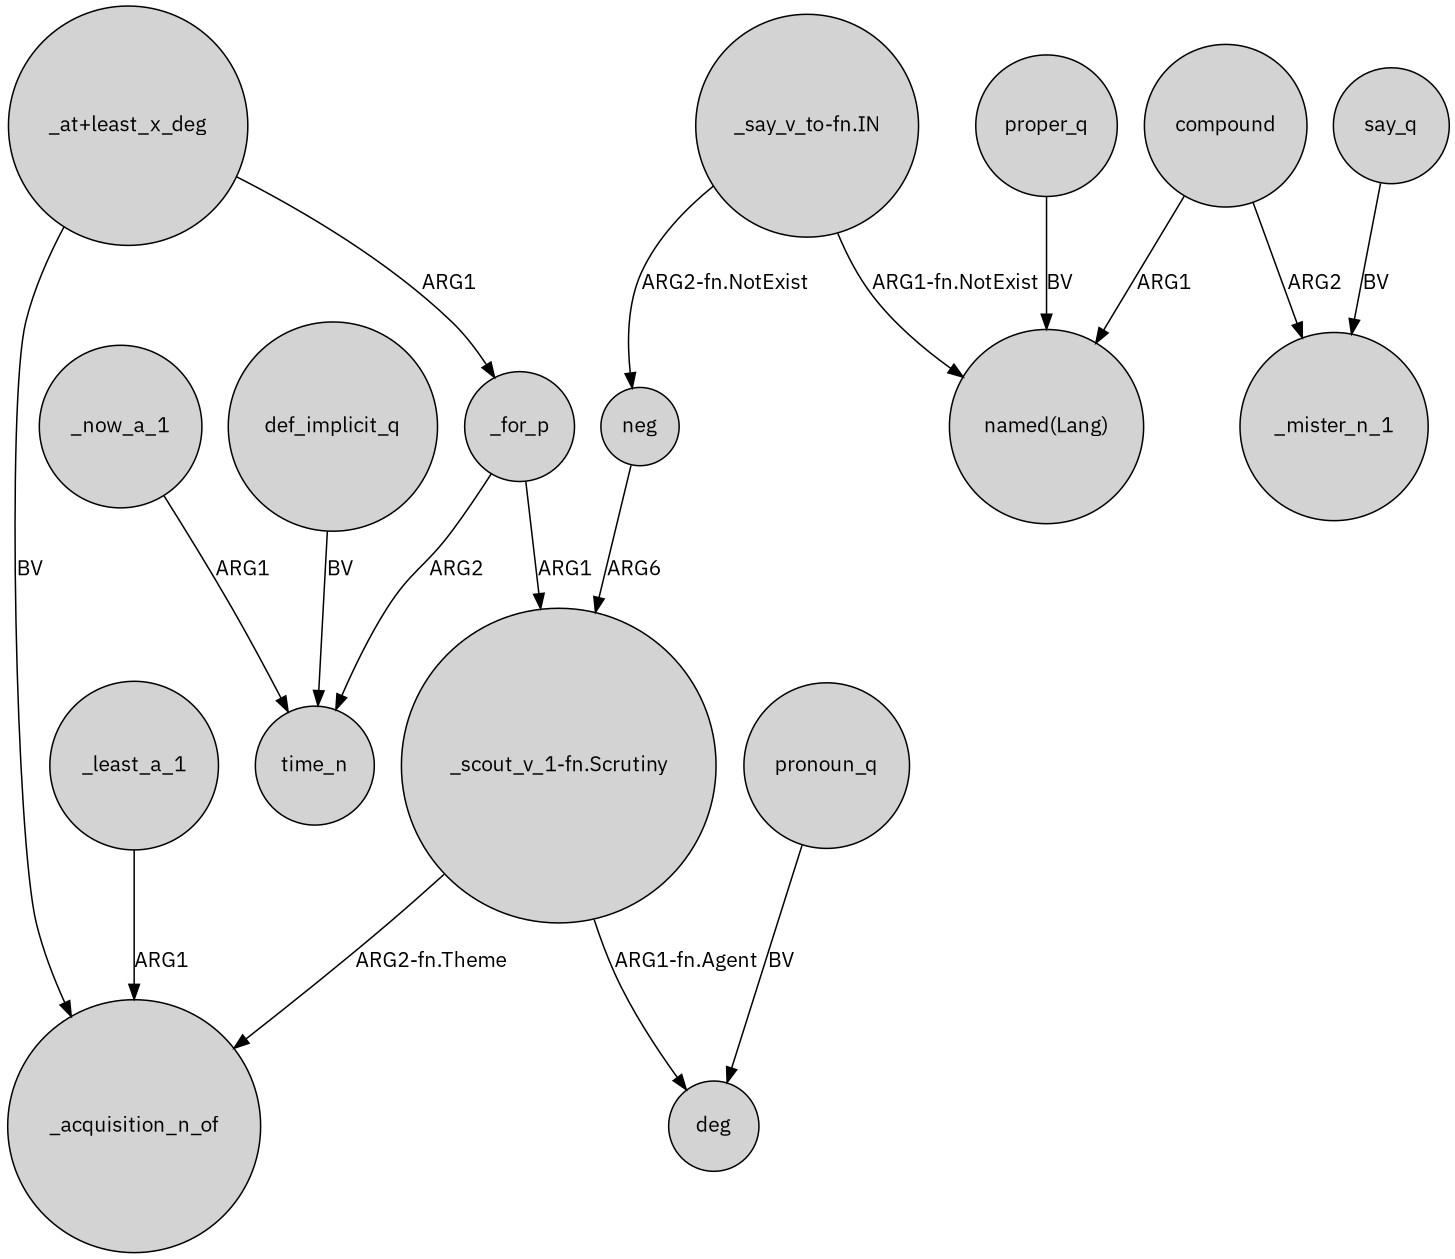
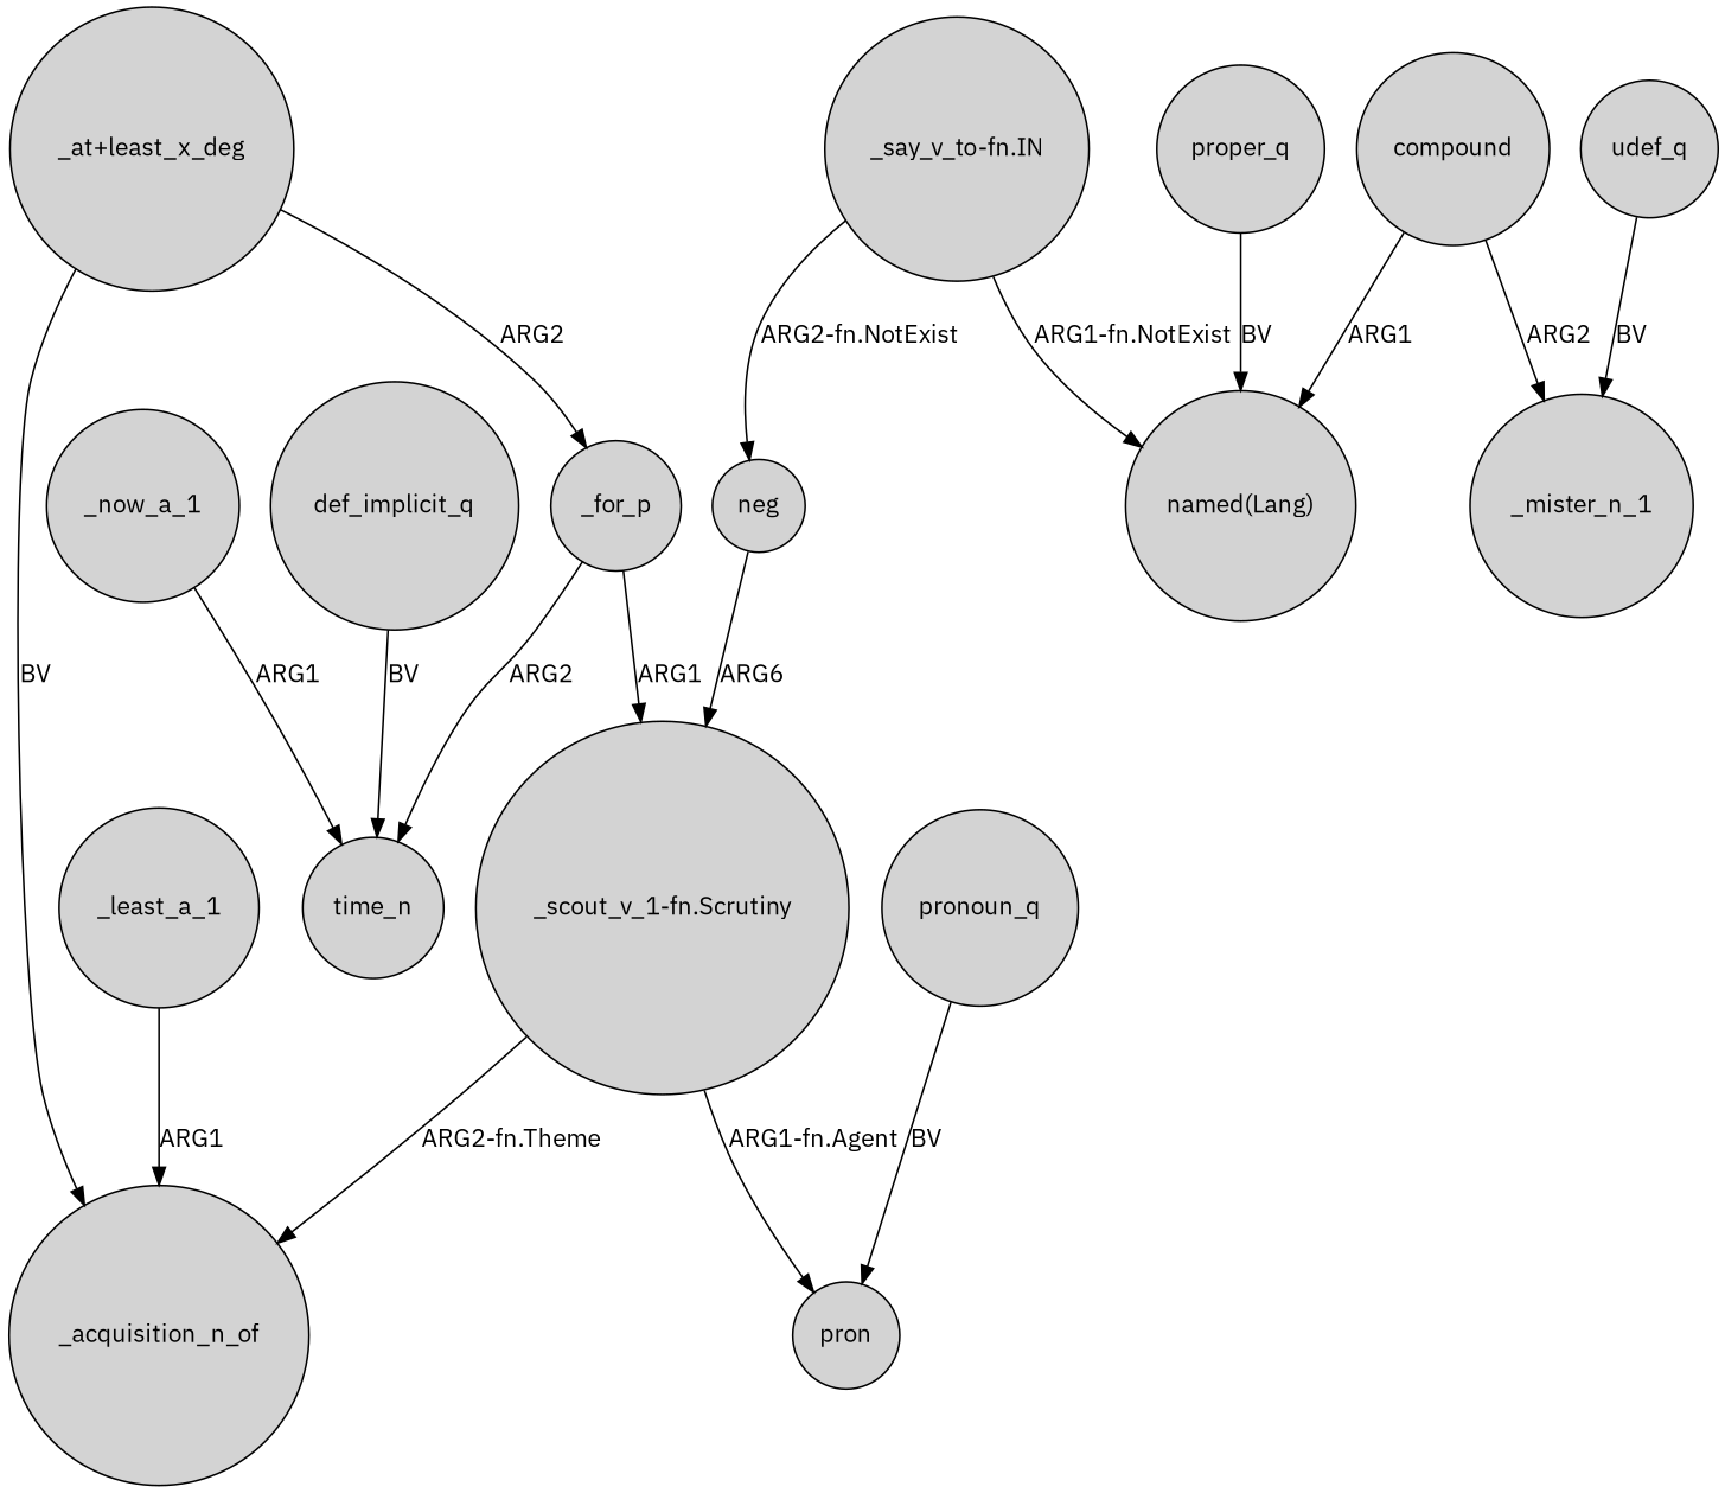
  digraph {
    fontname="IBM Plex Sans"
    node [fontname="IBM Plex Sans" shape=circle style=filled]
    edge [fontname="IBM Plex Sans"]
    n1 [label=_least_a_1]
    _acquisition_n_of
-   udef_q [label=say_q]
+   udef_q
    _mister_n_1
    "_scout_v_1-fn.Scrutiny"
-   pron [label=deg]
+   pron
    proper_q
    "named(Lang)"
    _for_p
    time_n
    pronoun_q
    compound
    "_at+least_x_deg"
    _now_a_1
    "_say_v_to-fn.IN"
    neg
    def_implicit_q
    n1 -> _acquisition_n_of [label=ARG1]
    udef_q -> _mister_n_1 [label=BV]
    "_scout_v_1-fn.Scrutiny" -> _acquisition_n_of [label="ARG2-fn.Theme"]
    "_scout_v_1-fn.Scrutiny" -> pron [label="ARG1-fn.Agent"]
    proper_q -> "named(Lang)" [label=BV]
    _for_p -> "_scout_v_1-fn.Scrutiny" [label=ARG1]
    _for_p -> time_n [label=ARG2]
    pronoun_q -> pron [label=BV]
    compound -> _mister_n_1 [label=ARG2]
    compound -> "named(Lang)" [label=ARG1]
    "_at+least_x_deg" -> _acquisition_n_of [label=BV]
-   "_at+least_x_deg" -> _for_p [label=ARG1]
+   "_at+least_x_deg" -> _for_p [label=ARG2]
    _now_a_1 -> time_n [label=ARG1]
    "_say_v_to-fn.IN" -> "named(Lang)" [label="ARG1-fn.NotExist"]
    "_say_v_to-fn.IN" -> neg [label="ARG2-fn.NotExist"]
    neg -> "_scout_v_1-fn.Scrutiny" [label=ARG6]
    def_implicit_q -> time_n [label=BV]
  }
